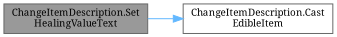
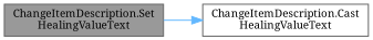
  digraph {
    rankdir=LR
    fontname="Noto Serif"
    node [fontname="Noto Serif" fontsize=10 shape=box style=filled]
    n1 [color=gray40 fillcolor=grey60 fontcolor=black height=0.2 label="ChangeItemDescription.Set\lHealingValueText" width=0.4]
-   n2 [color=grey40 fillcolor=white height=0.2 label="ChangeItemDescription.Cast\lEdibleItem" width=0.4]
+   n2 [color=grey40 fillcolor=white height=0.2 label="ChangeItemDescription.Cast\lHealingValueText" width=0.4]
    n1 -> n2 [color=steelblue1 fontname="Noto Serif" fontsize=10 labelfontname=Helvetica labelfontsize=10 style=solid]
  }
